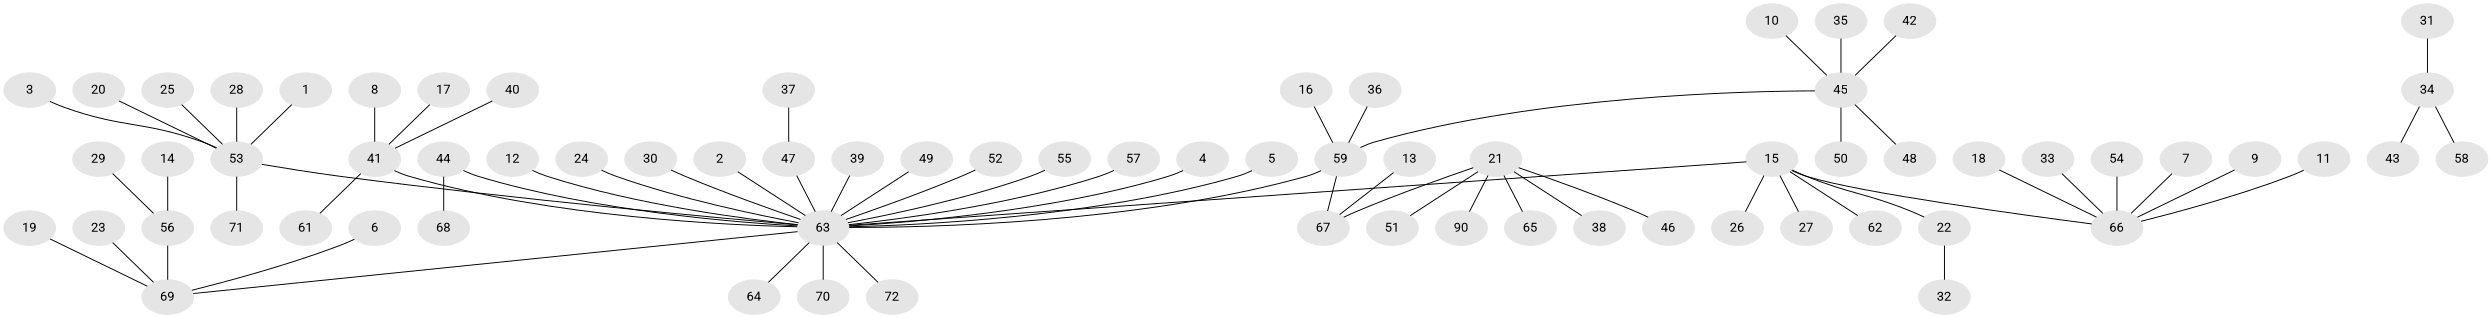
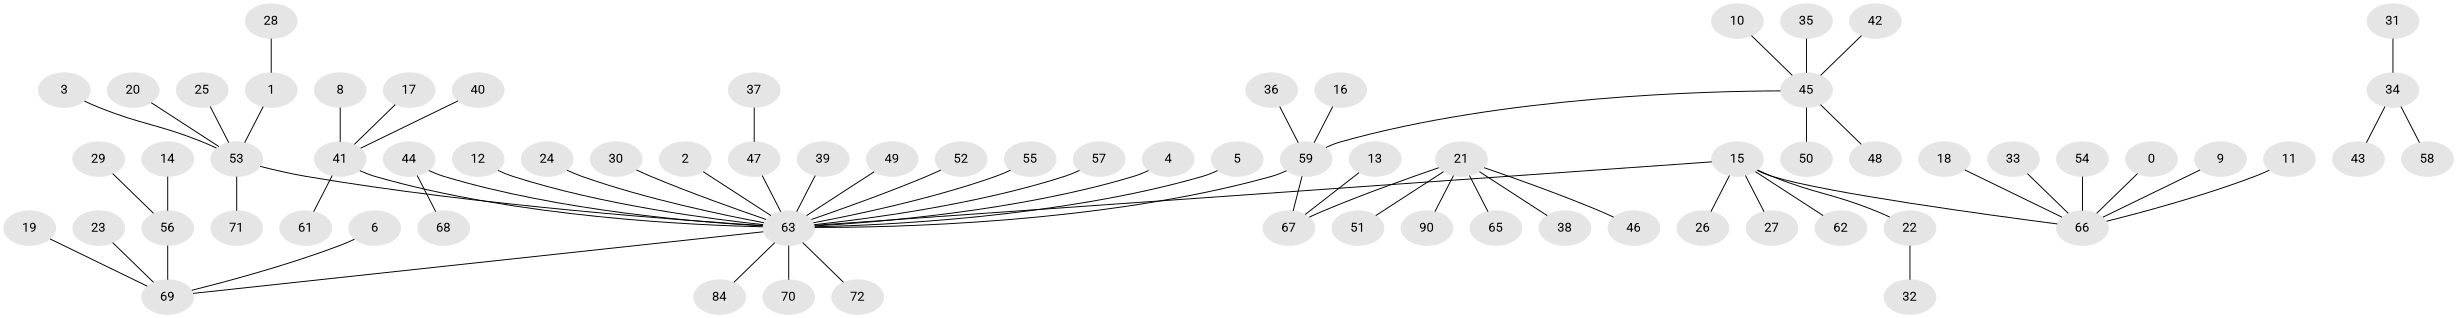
  graph {
    fontname=Roboto
    node [color=gray90 fontname=Roboto style=filled]
    edge [fontname=Roboto weight=1.0]
    1
    53
    63
    71
    2
    69
-   64
+   64 [label=84]
    70
    72
    3
    4
    5
    6
-   7
+   7 [label=0]
    66
    8
    41
    61
    9
    10
    45
    59
    48
    50
    11
    12
    13
    67
    14
    56
    15
    22
    26
    27
    62
    32
    16
    17
    18
    19
    20
    21
    38
    46
    51
    n46 [label=90]
    65
    23
    24
    25
    28
    29
    30
    31
    34
    43
    58
    33
    35
    36
    37
    47
    39
    40
    42
    44
    68
    49
    52
    54
    55
    57
    1 -- 53
    53 -- 63
    53 -- 71
    63 -- 69
    63 -- 64
    63 -- 70
    63 -- 72
    2 -- 63
    3 -- 53
    4 -- 63
    5 -- 63
    6 -- 69
    7 -- 66
    8 -- 41
    41 -- 63
    41 -- 61
    9 -- 66
    10 -- 45
    45 -- 59
    45 -- 48
    45 -- 50
    59 -- 63
    59 -- 67
    11 -- 66
    12 -- 63
    13 -- 67
    14 -- 56
    56 -- 69
    15 -- 63
    15 -- 66
    15 -- 22
    15 -- 26
    15 -- 27
    15 -- 62
    22 -- 32
    16 -- 59
    17 -- 41
    18 -- 66
    19 -- 69
    20 -- 53
    21 -- 67
    21 -- 38
    21 -- 46
    21 -- 51
    21 -- n46
    21 -- 65
    23 -- 69
    24 -- 63
    25 -- 53
-   28 -- 53
+   28 -- 1
    29 -- 56
    30 -- 63
    31 -- 34
    34 -- 43
    34 -- 58
    33 -- 66
    35 -- 45
    36 -- 59
    37 -- 47
    47 -- 63
    39 -- 63
    40 -- 41
    42 -- 45
    44 -- 63
    44 -- 68
    49 -- 63
    52 -- 63
    54 -- 66
    55 -- 63
    57 -- 63
  }
